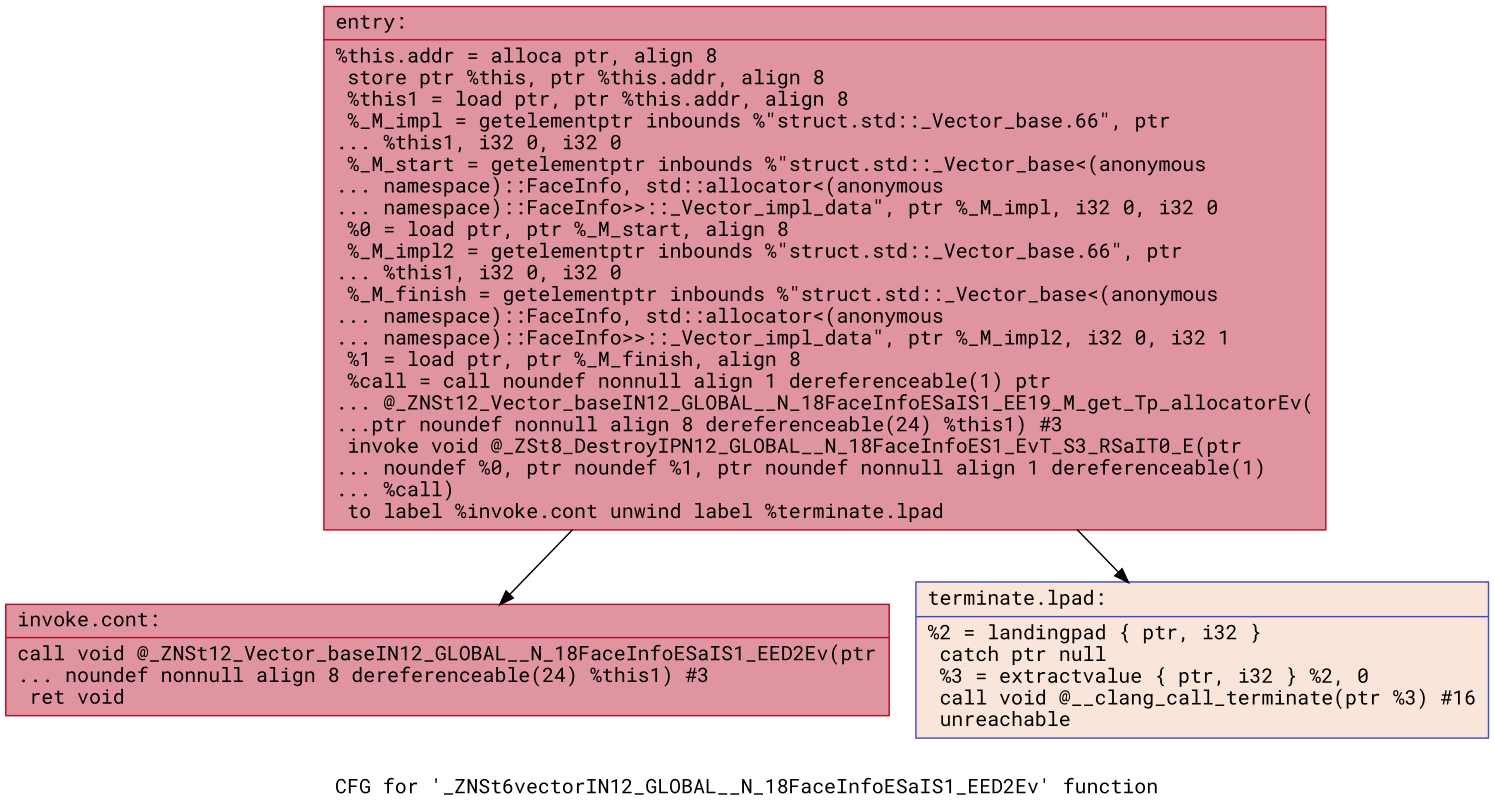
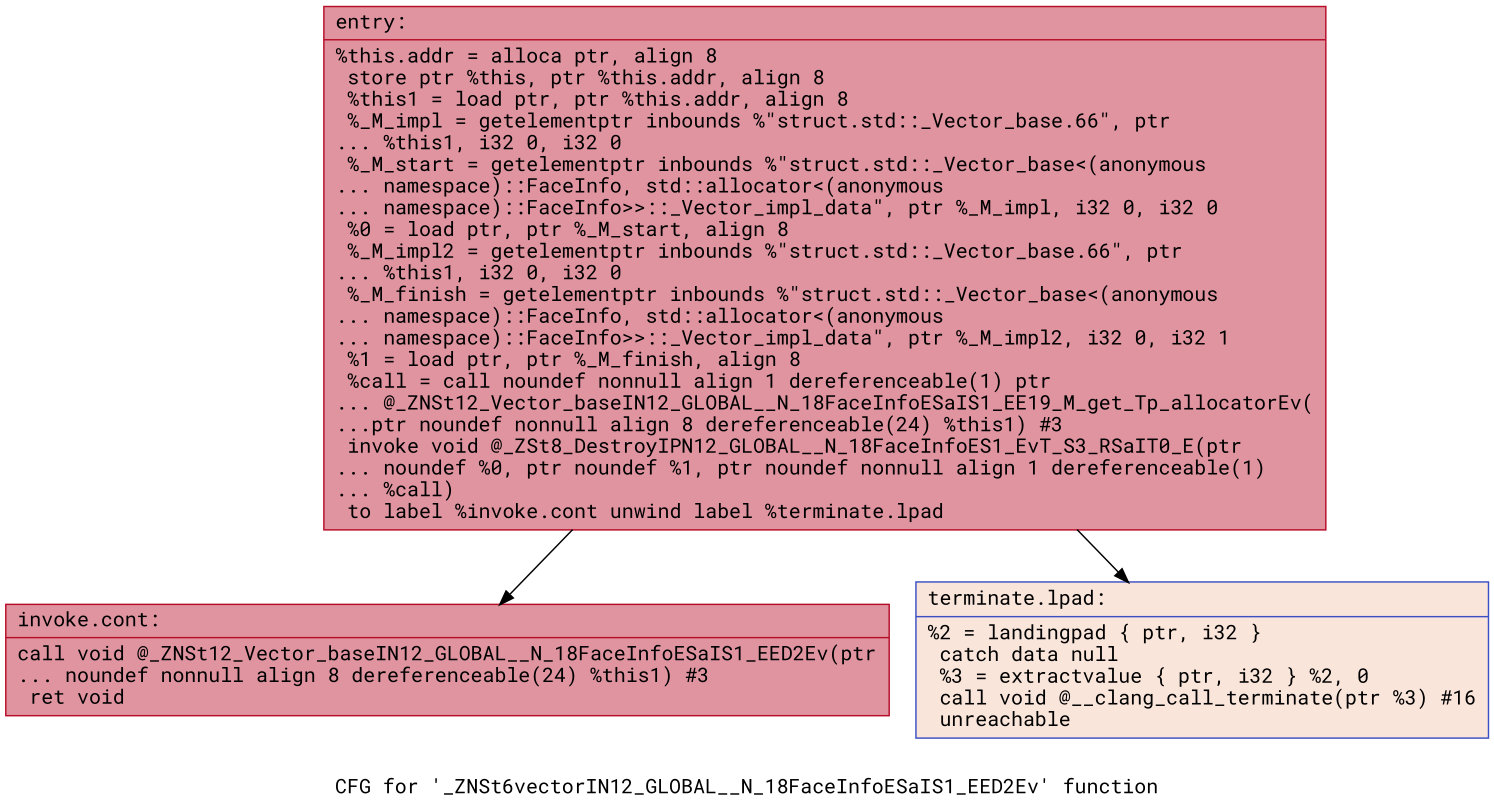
  digraph {
    label="CFG for '_ZNSt6vectorIN12_GLOBAL__N_18FaceInfoESaIS1_EED2Ev' function"
    fontname="Roboto Mono"
    node [color="#b70d28ff" fillcolor="#b70d2870" fontname="Roboto Mono" shape=record style=filled]
    edge [fontname="Roboto Mono"]
    n1 [label="{entry:\l|  %this.addr = alloca ptr, align 8\l  store ptr %this, ptr %this.addr, align 8\l  %this1 = load ptr, ptr %this.addr, align 8\l  %_M_impl = getelementptr inbounds %\"struct.std::_Vector_base.66\", ptr\l... %this1, i32 0, i32 0\l  %_M_start = getelementptr inbounds %\"struct.std::_Vector_base\<(anonymous\l... namespace)::FaceInfo, std::allocator\<(anonymous\l... namespace)::FaceInfo\>\>::_Vector_impl_data\", ptr %_M_impl, i32 0, i32 0\l  %0 = load ptr, ptr %_M_start, align 8\l  %_M_impl2 = getelementptr inbounds %\"struct.std::_Vector_base.66\", ptr\l... %this1, i32 0, i32 0\l  %_M_finish = getelementptr inbounds %\"struct.std::_Vector_base\<(anonymous\l... namespace)::FaceInfo, std::allocator\<(anonymous\l... namespace)::FaceInfo\>\>::_Vector_impl_data\", ptr %_M_impl2, i32 0, i32 1\l  %1 = load ptr, ptr %_M_finish, align 8\l  %call = call noundef nonnull align 1 dereferenceable(1) ptr\l... @_ZNSt12_Vector_baseIN12_GLOBAL__N_18FaceInfoESaIS1_EE19_M_get_Tp_allocatorEv(\l...ptr noundef nonnull align 8 dereferenceable(24) %this1) #3\l  invoke void @_ZSt8_DestroyIPN12_GLOBAL__N_18FaceInfoES1_EvT_S3_RSaIT0_E(ptr\l... noundef %0, ptr noundef %1, ptr noundef nonnull align 1 dereferenceable(1)\l... %call)\l          to label %invoke.cont unwind label %terminate.lpad\l}"]
    n2 [label="{invoke.cont:\l|  call void @_ZNSt12_Vector_baseIN12_GLOBAL__N_18FaceInfoESaIS1_EED2Ev(ptr\l... noundef nonnull align 8 dereferenceable(24) %this1) #3\l  ret void\l}"]
-   n3 [color="#3d50c3ff" fillcolor="#f4c5ad70" label="{terminate.lpad:\l|  %2 = landingpad \{ ptr, i32 \}\l          catch ptr null\l  %3 = extractvalue \{ ptr, i32 \} %2, 0\l  call void @__clang_call_terminate(ptr %3) #16\l  unreachable\l}"]
+   n3 [color="#3d50c3ff" fillcolor="#f4c5ad70" label="{terminate.lpad:\l|  %2 = landingpad \{ ptr, i32 \}\l          catch data null\l  %3 = extractvalue \{ ptr, i32 \} %2, 0\l  call void @__clang_call_terminate(ptr %3) #16\l  unreachable\l}"]
    n1 -> n2
    n1 -> n3
  }
